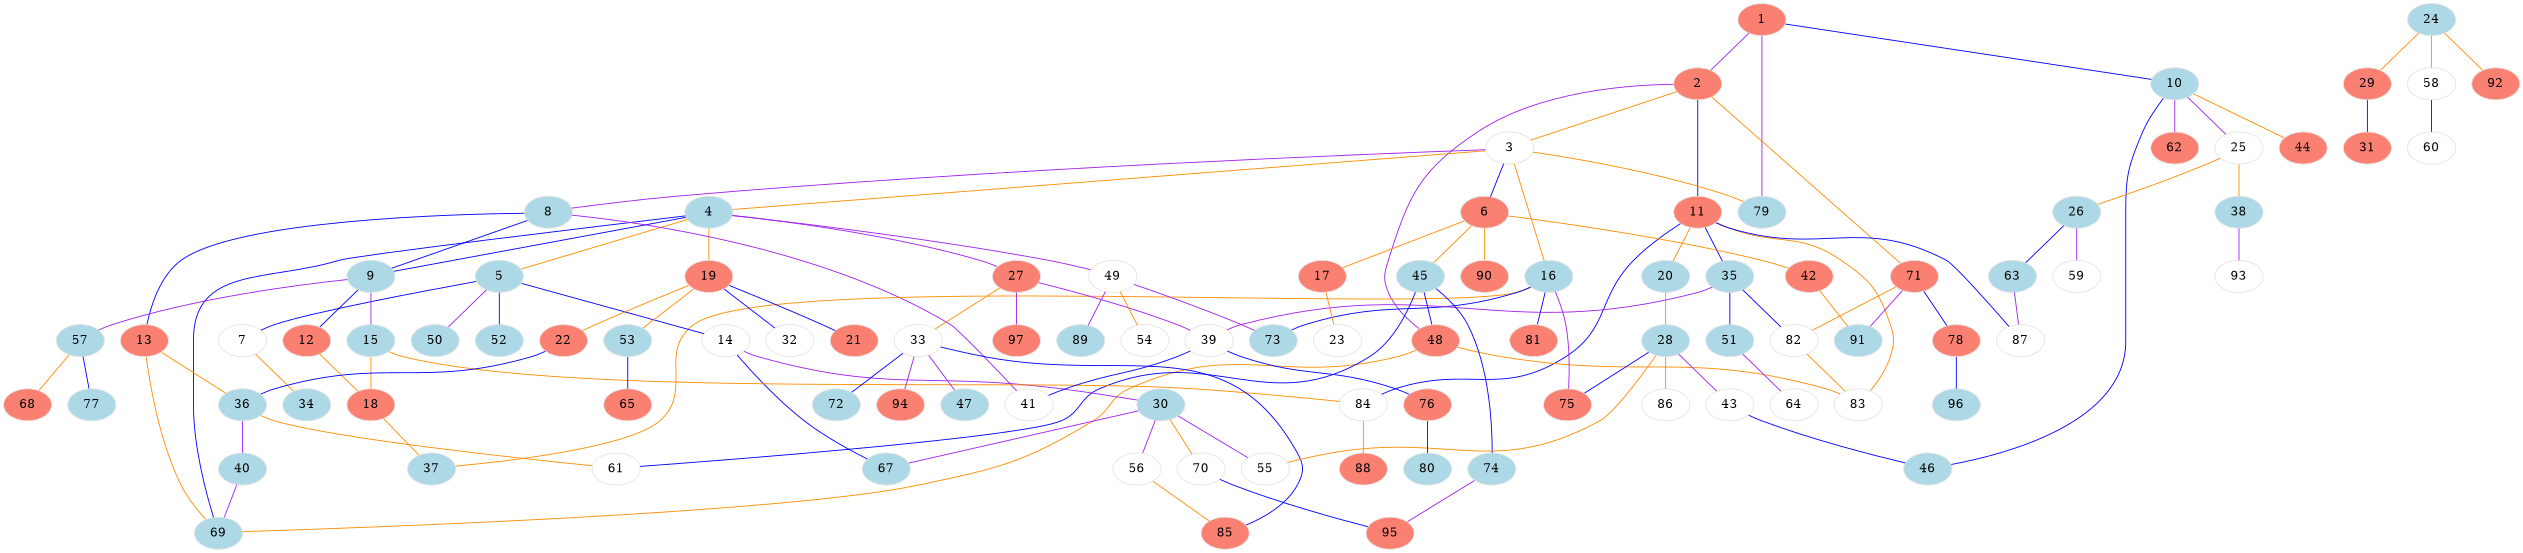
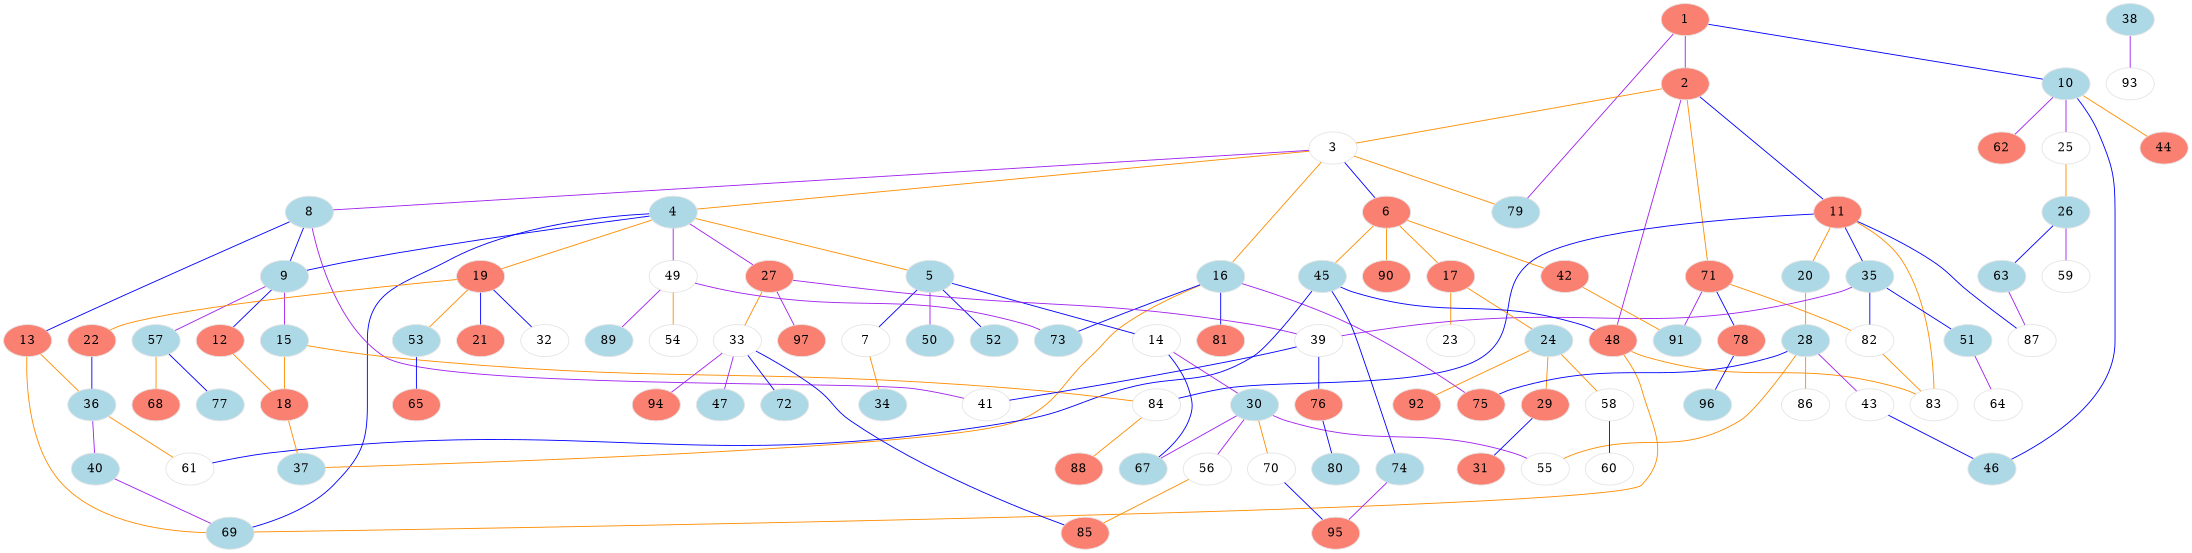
  graph {
    node [color=gray90 fillcolor=lightblue style=filled]
    edge [color=darkorange]
    1 [fillcolor=salmon]
    2 [fillcolor=salmon]
    10
    79
    3 [fillcolor=white]
    11 [fillcolor=salmon]
    48 [fillcolor=salmon]
    71 [fillcolor=salmon]
    25 [fillcolor=white]
    44 [fillcolor=salmon]
    46
    62 [fillcolor=salmon]
    4
    6 [fillcolor=salmon]
    8
    16
    20
    35
    83 [fillcolor=white]
    84 [fillcolor=white]
    87 [fillcolor=white]
    69
    82 [fillcolor=white]
    91
    78 [fillcolor=salmon]
    5
    9
    19 [fillcolor=salmon]
    27 [fillcolor=salmon]
    49 [fillcolor=white]
    17 [fillcolor=salmon]
    42 [fillcolor=salmon]
    45
    90 [fillcolor=salmon]
    13 [fillcolor=salmon]
    41 [fillcolor=white]
    37
    73
    75 [fillcolor=salmon]
    81 [fillcolor=salmon]
    7 [fillcolor=white]
    14 [fillcolor=white]
    50
    52
    12 [fillcolor=salmon]
    15
    57
    22 [fillcolor=salmon]
    21 [fillcolor=salmon]
    32 [fillcolor=white]
    53
    33 [fillcolor=white]
    39 [fillcolor=white]
    97 [fillcolor=salmon]
    54 [fillcolor=white]
    89
    34
    30
    67
    23 [fillcolor=white]
    24
    61 [fillcolor=white]
    74
    36
    18 [fillcolor=salmon]
    68 [fillcolor=salmon]
    77
    26
    38
    28
    51
    88 [fillcolor=salmon]
    40
    55 [fillcolor=white]
    56 [fillcolor=white]
    70 [fillcolor=white]
    29 [fillcolor=salmon]
    58 [fillcolor=white]
    92 [fillcolor=salmon]
    65 [fillcolor=salmon]
    43 [fillcolor=white]
    86 [fillcolor=white]
    31 [fillcolor=salmon]
    60 [fillcolor=white]
    59 [fillcolor=white]
    63
    93 [fillcolor=white]
    47
    72
    85 [fillcolor=salmon]
    94 [fillcolor=salmon]
    76 [fillcolor=salmon]
    95 [fillcolor=salmon]
    64 [fillcolor=white]
    80
    96
    1 -- 2 [color=purple]
    1 -- 10 [color=blue]
    1 -- 79 [color=purple]
    2 -- 3
    2 -- 11 [color=blue]
    2 -- 48 [color=purple]
    2 -- 71
    10 -- 25 [color=purple]
    10 -- 44
    10 -- 46 [color=blue]
    10 -- 62 [color=purple]
    3 -- 79
    3 -- 4
    3 -- 6 [color=blue]
    3 -- 8 [color=purple]
    3 -- 16
    11 -- 20
    11 -- 35 [color=blue]
    11 -- 83
    11 -- 84 [color=blue]
    11 -- 87 [color=blue]
    48 -- 83
    48 -- 69
    71 -- 82
    71 -- 91 [color=purple]
    71 -- 78 [color=blue]
    25 -- 26
-   25 -- 38
    4 -- 69 [color=blue]
    4 -- 5
    4 -- 9 [color=blue]
    4 -- 19
    4 -- 27 [color=purple]
    4 -- 49 [color=purple]
    6 -- 17
    6 -- 42
    6 -- 45
    6 -- 90
    8 -- 9 [color=blue]
    8 -- 13 [color=blue]
    8 -- 41 [color=purple]
    16 -- 37
    16 -- 73 [color=blue]
    16 -- 75 [color=purple]
    16 -- 81 [color=blue]
    20 -- 28
    35 -- 82 [color=blue]
    35 -- 39 [color=purple]
    35 -- 51 [color=blue]
    84 -- 88
    82 -- 83
    78 -- 96 [color=blue]
    5 -- 7 [color=blue]
    5 -- 14 [color=blue]
    5 -- 50 [color=purple]
    5 -- 52 [color=blue]
    9 -- 12 [color=blue]
    9 -- 15 [color=purple]
    9 -- 57 [color=purple]
    19 -- 22
    19 -- 21 [color=blue]
    19 -- 32 [color=blue]
    19 -- 53
    27 -- 33
    27 -- 39 [color=purple]
    27 -- 97 [color=purple]
    49 -- 73 [color=purple]
    49 -- 54
    49 -- 89 [color=purple]
    17 -- 23
+   17 -- 24
    42 -- 91
    45 -- 48 [color=blue]
    45 -- 61 [color=blue]
    45 -- 74 [color=blue]
    13 -- 69
    13 -- 36
    7 -- 34
    14 -- 30 [color=purple]
    14 -- 67 [color=blue]
    12 -- 18
    15 -- 84
    15 -- 18
    57 -- 68
    57 -- 77 [color=blue]
    22 -- 36 [color=blue]
    53 -- 65 [color=blue]
    33 -- 47 [color=purple]
    33 -- 72 [color=blue]
    33 -- 85 [color=blue]
    33 -- 94 [color=purple]
    39 -- 41 [color=blue]
    39 -- 76 [color=blue]
    30 -- 67 [color=purple]
    30 -- 55 [color=purple]
    30 -- 56 [color=purple]
    30 -- 70
    24 -- 29
    24 -- 58
    24 -- 92
    74 -- 95 [color=purple]
    36 -- 61
    36 -- 40 [color=purple]
    18 -- 37
    26 -- 59 [color=purple]
    26 -- 63 [color=blue]
    38 -- 93 [color=purple]
    28 -- 75 [color=blue]
    28 -- 55
    28 -- 43 [color=purple]
    28 -- 86
    51 -- 64 [color=purple]
    40 -- 69 [color=purple]
    56 -- 85
    70 -- 95 [color=blue]
    29 -- 31 [color=blue]
    58 -- 60 [color=blue]
    43 -- 46 [color=blue]
    63 -- 87 [color=purple]
    76 -- 80 [color=blue]
  }
